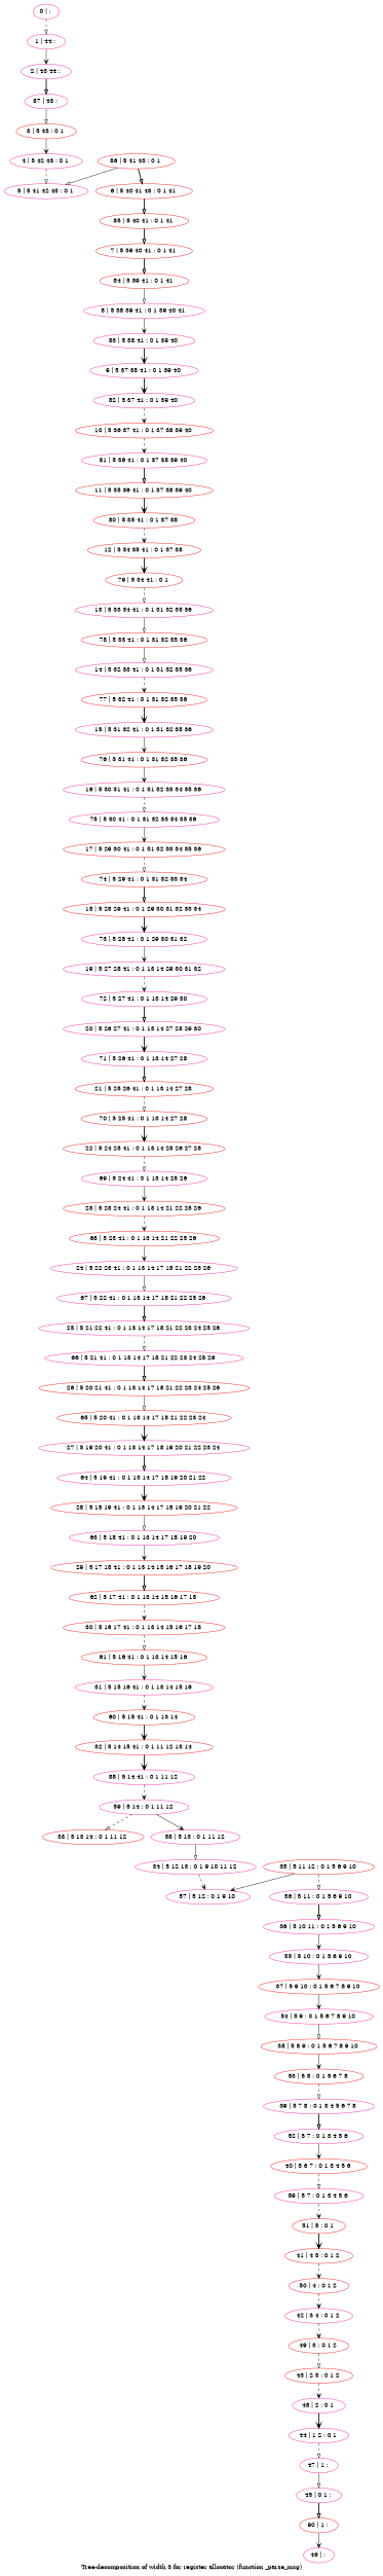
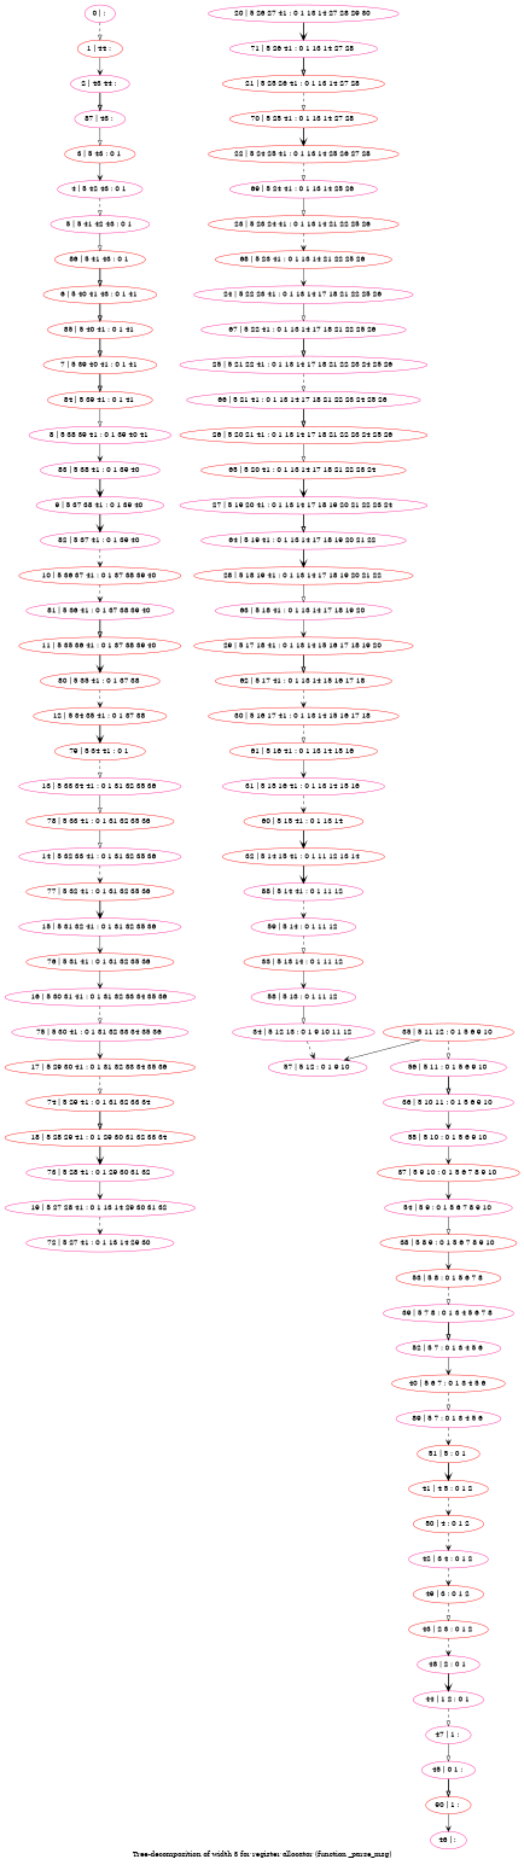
  digraph {
    label="Tree-decomposition of width 3 for register allocator (function _parse_msg)"
    node [color=deeppink]
    edge [arrowhead=vee style=dashed]
    n1 [label="0 | : "]
-   n2 [label="1 | 44 : "]
+   n2 [color=red label="1 | 44 : "]
    n3 [label="2 | 43 44 : "]
    n4 [label="87 | 43 : "]
    n5 [color=red label="3 | 5 43 : 0 1 "]
    n6 [label="4 | 5 42 43 : 0 1 "]
    n7 [label="5 | 5 41 42 43 : 0 1 "]
    n8 [color=red label="86 | 5 41 43 : 0 1 "]
    n9 [color=red label="6 | 5 40 41 43 : 0 1 41 "]
    n10 [color=red label="85 | 5 40 41 : 0 1 41 "]
    n11 [color=red label="7 | 5 39 40 41 : 0 1 41 "]
    n12 [color=red label="84 | 5 39 41 : 0 1 41 "]
    n13 [label="8 | 5 38 39 41 : 0 1 39 40 41 "]
    n14 [label="83 | 5 38 41 : 0 1 39 40 "]
    n15 [label="9 | 5 37 38 41 : 0 1 39 40 "]
    n16 [label="82 | 5 37 41 : 0 1 39 40 "]
    n17 [color=red label="10 | 5 36 37 41 : 0 1 37 38 39 40 "]
    n18 [label="81 | 5 36 41 : 0 1 37 38 39 40 "]
    n19 [color=red label="11 | 5 35 36 41 : 0 1 37 38 39 40 "]
    n20 [color=red label="80 | 5 35 41 : 0 1 37 38 "]
    n21 [color=red label="12 | 5 34 35 41 : 0 1 37 38 "]
    n22 [color=red label="79 | 5 34 41 : 0 1 "]
    n23 [label="13 | 5 33 34 41 : 0 1 31 32 35 36 "]
    n24 [color=red label="78 | 5 33 41 : 0 1 31 32 35 36 "]
    n25 [label="14 | 5 32 33 41 : 0 1 31 32 35 36 "]
    n26 [color=red label="77 | 5 32 41 : 0 1 31 32 35 36 "]
    n27 [label="15 | 5 31 32 41 : 0 1 31 32 35 36 "]
    n28 [color=red label="76 | 5 31 41 : 0 1 31 32 35 36 "]
    n29 [label="16 | 5 30 31 41 : 0 1 31 32 33 34 35 36 "]
    n30 [label="75 | 5 30 41 : 0 1 31 32 33 34 35 36 "]
    n31 [color=red label="17 | 5 29 30 41 : 0 1 31 32 33 34 35 36 "]
    n32 [color=red label="74 | 5 29 41 : 0 1 31 32 33 34 "]
    n33 [color=red label="18 | 5 28 29 41 : 0 1 29 30 31 32 33 34 "]
    n34 [label="73 | 5 28 41 : 0 1 29 30 31 32 "]
    n35 [label="19 | 5 27 28 41 : 0 1 13 14 29 30 31 32 "]
    n36 [label="72 | 5 27 41 : 0 1 13 14 29 30 "]
    n37 [label="20 | 5 26 27 41 : 0 1 13 14 27 28 29 30 "]
    n38 [label="71 | 5 26 41 : 0 1 13 14 27 28 "]
    n39 [color=red label="21 | 5 25 26 41 : 0 1 13 14 27 28 "]
    n40 [color=red label="70 | 5 25 41 : 0 1 13 14 27 28 "]
    n41 [color=red label="22 | 5 24 25 41 : 0 1 13 14 25 26 27 28 "]
    n42 [label="69 | 5 24 41 : 0 1 13 14 25 26 "]
    n43 [color=red label="23 | 5 23 24 41 : 0 1 13 14 21 22 25 26 "]
    n44 [color=red label="68 | 5 23 41 : 0 1 13 14 21 22 25 26 "]
    n45 [label="24 | 5 22 23 41 : 0 1 13 14 17 18 21 22 25 26 "]
    n46 [label="67 | 5 22 41 : 0 1 13 14 17 18 21 22 25 26 "]
    n47 [label="25 | 5 21 22 41 : 0 1 13 14 17 18 21 22 23 24 25 26 "]
    n48 [label="66 | 5 21 41 : 0 1 13 14 17 18 21 22 23 24 25 26 "]
    n49 [color=red label="26 | 5 20 21 41 : 0 1 13 14 17 18 21 22 23 24 25 26 "]
    n50 [color=red label="65 | 5 20 41 : 0 1 13 14 17 18 21 22 23 24 "]
    n51 [label="27 | 5 19 20 41 : 0 1 13 14 17 18 19 20 21 22 23 24 "]
    n52 [label="64 | 5 19 41 : 0 1 13 14 17 18 19 20 21 22 "]
    n53 [color=red label="28 | 5 18 19 41 : 0 1 13 14 17 18 19 20 21 22 "]
    n54 [label="63 | 5 18 41 : 0 1 13 14 17 18 19 20 "]
    n55 [color=red label="29 | 5 17 18 41 : 0 1 13 14 15 16 17 18 19 20 "]
    n56 [color=red label="62 | 5 17 41 : 0 1 13 14 15 16 17 18 "]
    n57 [color=red label="30 | 5 16 17 41 : 0 1 13 14 15 16 17 18 "]
    n58 [color=red label="61 | 5 16 41 : 0 1 13 14 15 16 "]
    n59 [label="31 | 5 15 16 41 : 0 1 13 14 15 16 "]
    n60 [color=red label="60 | 5 15 41 : 0 1 13 14 "]
    n61 [color=red label="32 | 5 14 15 41 : 0 1 11 12 13 14 "]
    n62 [label="88 | 5 14 41 : 0 1 11 12 "]
    n63 [label="59 | 5 14 : 0 1 11 12 "]
    n64 [color=red label="33 | 5 13 14 : 0 1 11 12 "]
    n65 [label="58 | 5 13 : 0 1 11 12 "]
    n66 [label="34 | 5 12 13 : 0 1 9 10 11 12 "]
    n67 [label="57 | 5 12 : 0 1 9 10 "]
    n68 [color=red label="35 | 5 11 12 : 0 1 5 6 9 10 "]
    n69 [label="56 | 5 11 : 0 1 5 6 9 10 "]
    n70 [label="36 | 5 10 11 : 0 1 5 6 9 10 "]
    n71 [label="55 | 5 10 : 0 1 5 6 9 10 "]
    n72 [color=red label="37 | 5 9 10 : 0 1 5 6 7 8 9 10 "]
    n73 [label="54 | 5 9 : 0 1 5 6 7 8 9 10 "]
    n74 [color=red label="38 | 5 8 9 : 0 1 5 6 7 8 9 10 "]
    n75 [color=red label="53 | 5 8 : 0 1 5 6 7 8 "]
    n76 [label="39 | 5 7 8 : 0 1 3 4 5 6 7 8 "]
    n77 [label="52 | 5 7 : 0 1 3 4 5 6 "]
    n78 [color=red label="40 | 5 6 7 : 0 1 3 4 5 6 "]
    n79 [label="89 | 5 7 : 0 1 3 4 5 6 "]
    n80 [color=red label="51 | 5 : 0 1 "]
    n81 [color=red label="41 | 4 5 : 0 1 2 "]
    n82 [color=red label="50 | 4 : 0 1 2 "]
    n83 [label="42 | 3 4 : 0 1 2 "]
    n84 [color=red label="49 | 3 : 0 1 2 "]
    n85 [color=red label="43 | 2 3 : 0 1 2 "]
    n86 [label="48 | 2 : 0 1 "]
    n87 [label="44 | 1 2 : 0 1 "]
    n88 [label="47 | 1 : "]
    n89 [label="45 | 0 1 : "]
    n90 [color=red label="90 | 1 : "]
    n91 [label="46 | : "]
    n1 -> n2 [arrowhead=onormal]
    n2 -> n3 [style=solid]
    n3 -> n4 [arrowhead=onormal style=bold]
    n4 -> n5 [arrowhead=onormal style=solid]
    n5 -> n6 [style=solid]
    n6 -> n7 [arrowhead=onormal]
-   n8 -> n7 [arrowhead=onormal style=solid]
+   n7 -> n8 [arrowhead=onormal style=solid]
    n8 -> n9 [arrowhead=onormal style=bold]
    n9 -> n10 [arrowhead=onormal style=bold]
    n10 -> n11 [arrowhead=onormal style=bold]
    n11 -> n12 [arrowhead=onormal style=bold]
    n12 -> n13 [arrowhead=onormal style=solid]
    n13 -> n14 [style=solid]
    n14 -> n15 [style=bold]
    n15 -> n16 [style=bold]
    n16 -> n17
    n17 -> n18
    n18 -> n19 [arrowhead=onormal style=bold]
    n19 -> n20 [style=bold]
    n20 -> n21
    n21 -> n22 [style=bold]
    n22 -> n23 [arrowhead=onormal]
    n23 -> n24 [arrowhead=onormal style=solid]
    n24 -> n25 [arrowhead=onormal style=solid]
    n25 -> n26
    n26 -> n27 [style=bold]
    n27 -> n28 [style=solid]
    n28 -> n29 [style=solid]
    n29 -> n30 [arrowhead=onormal]
    n30 -> n31 [style=solid]
    n31 -> n32 [arrowhead=onormal]
    n32 -> n33 [arrowhead=onormal style=bold]
    n33 -> n34 [style=bold]
    n34 -> n35 [style=solid]
    n35 -> n36
-   n36 -> n37 [arrowhead=onormal style=bold]
    n37 -> n38 [style=bold]
    n38 -> n39 [arrowhead=onormal style=bold]
    n39 -> n40 [arrowhead=onormal]
    n40 -> n41 [style=bold]
    n41 -> n42 [arrowhead=onormal]
-   n42 -> n43 [style=solid]
+   n42 -> n43 [arrowhead=onormal style=solid]
    n43 -> n44
    n44 -> n45 [style=solid]
    n45 -> n46 [arrowhead=onormal style=solid]
    n46 -> n47 [arrowhead=onormal style=bold]
    n47 -> n48 [arrowhead=onormal]
    n48 -> n49 [arrowhead=onormal style=bold]
    n49 -> n50 [arrowhead=onormal style=solid]
    n50 -> n51 [style=bold]
    n51 -> n52 [arrowhead=onormal style=bold]
    n52 -> n53 [style=bold]
    n53 -> n54 [arrowhead=onormal style=solid]
    n54 -> n55 [style=solid]
    n55 -> n56 [arrowhead=onormal style=bold]
    n56 -> n57
    n57 -> n58 [arrowhead=onormal]
    n58 -> n59 [style=solid]
    n59 -> n60
    n60 -> n61 [style=bold]
    n61 -> n62 [style=bold]
    n62 -> n63
    n63 -> n64 [arrowhead=onormal]
-   n63 -> n65 [style=solid]
+   n64 -> n65 [style=solid]
    n65 -> n66 [arrowhead=onormal style=solid]
    n66 -> n67
    n68 -> n67 [style=solid]
    n68 -> n69 [arrowhead=onormal]
    n69 -> n70 [arrowhead=onormal style=bold]
    n70 -> n71 [style=solid]
    n71 -> n72 [style=solid]
    n72 -> n73 [style=solid]
    n73 -> n74 [arrowhead=onormal style=solid]
    n74 -> n75 [style=solid]
    n75 -> n76 [arrowhead=onormal]
    n76 -> n77 [arrowhead=onormal style=bold]
    n77 -> n78 [style=solid]
    n78 -> n79 [arrowhead=onormal]
    n79 -> n80
    n80 -> n81 [style=bold]
    n81 -> n82
    n82 -> n83
    n83 -> n84
    n84 -> n85 [arrowhead=onormal]
    n85 -> n86
    n86 -> n87 [style=bold]
    n87 -> n88 [arrowhead=onormal]
    n88 -> n89 [arrowhead=onormal style=solid]
    n89 -> n90 [arrowhead=onormal style=bold]
    n90 -> n91 [style=solid]
  }
